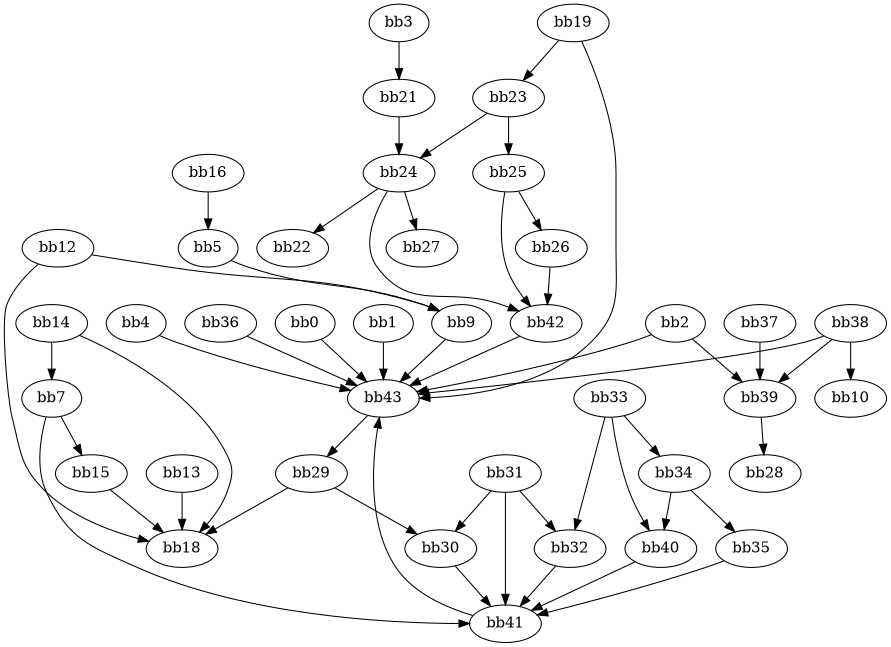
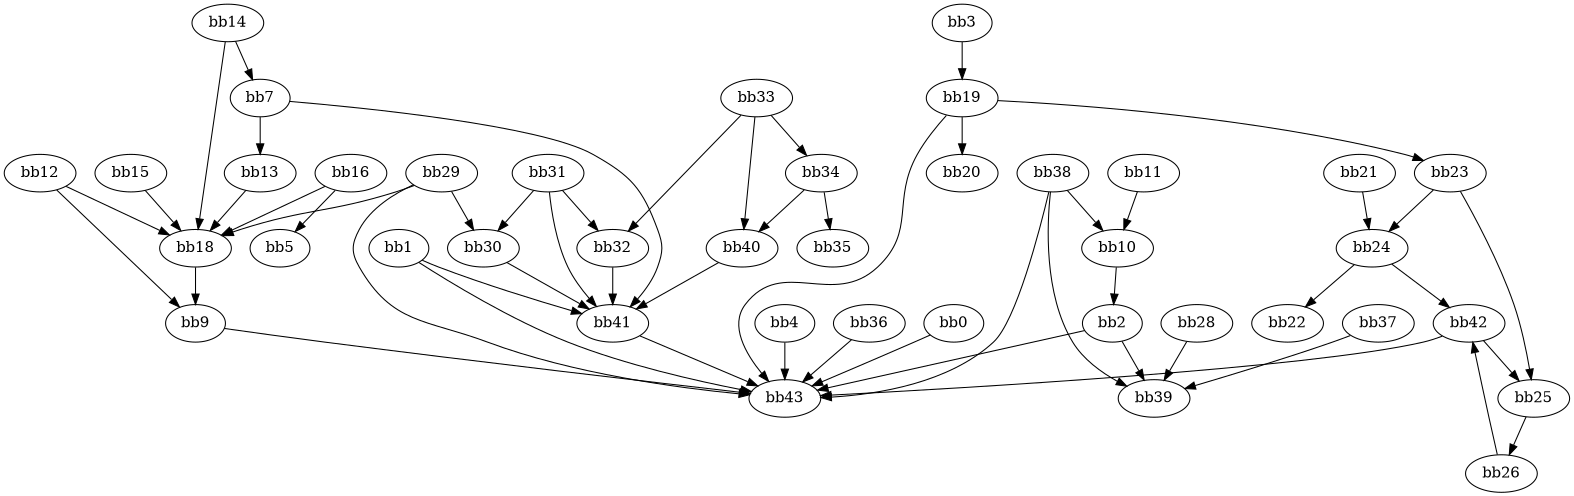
  digraph {
    n1 [label="bb0\l"]
    n2 [label="bb43\l"]
    n3 [label="bb1\l"]
    n4 [label="bb2\l"]
    n5 [label="bb39\l"]
    n6 [label="bb3\l"]
    n7 [label="bb19\l"]
    n8 [label="bb4\l"]
+   n9 [label="bb20\l"]
    n10 [label="bb23\l"]
    n11 [label="bb16\l"]
    n12 [label="bb5\l"]
    n13 [label="bb18\l"]
    n14 [label="bb15\l"]
    n15 [label="bb14\l"]
    n16 [label="bb7\l"]
    n17 [label="bb13\l"]
    n18 [label="bb41\l"]
    n19 [label="bb12\l"]
    n20 [label="bb9\l"]
+   n21 [label="bb11\l"]
    n22 [label="bb10\l"]
    n23 [label="bb38\l"]
    n24 [label="bb29\l"]
    n25 [label="bb30\l"]
    n26 [label="bb21\l"]
    n27 [label="bb24\l"]
    n28 [label="bb22\l"]
    n29 [label="bb25\l"]
-   n30 [label="bb27\l"]
    n31 [label="bb42\l"]
    n32 [label="bb26\l"]
    n33 [label="bb28\l"]
    n34 [label="bb31\l"]
    n35 [label="bb32\l"]
    n36 [label="bb33\l"]
    n37 [label="bb34\l"]
    n38 [label="bb40\l"]
    n39 [label="bb35\l"]
    n40 [label="bb36\l"]
    n41 [label="bb37\l"]
    n1 -> n2
    n3 -> n2
    n4 -> n2
    n4 -> n5
-   n6 -> n26
+   n6 -> n7
    n7 -> n2
+   n7 -> n9
    n7 -> n10
    n8 -> n2
    n10 -> n27
    n10 -> n29
    n11 -> n12
-   n12 -> n20
+   n11 -> n13
+   n13 -> n20
    n14 -> n13
    n15 -> n13
    n15 -> n16
-   n16 -> n14
+   n16 -> n17
    n16 -> n18
    n17 -> n13
    n18 -> n2
    n19 -> n13
    n19 -> n20
    n20 -> n2
+   n21 -> n22
+   n22 -> n4
    n23 -> n2
    n23 -> n5
    n23 -> n22
-   n2 -> n24
+   n24 -> n2
    n24 -> n13
    n24 -> n25
    n25 -> n18
    n26 -> n27
    n27 -> n28
-   n27 -> n30
    n27 -> n31
-   n29 -> n31
+   n31 -> n29
    n29 -> n32
    n31 -> n2
    n32 -> n31
-   n5 -> n33
+   n33 -> n5
    n34 -> n18
    n34 -> n25
    n34 -> n35
    n35 -> n18
    n36 -> n35
    n36 -> n37
    n36 -> n38
    n37 -> n38
    n37 -> n39
    n38 -> n18
-   n39 -> n18
+   n3 -> n18
    n40 -> n2
    n41 -> n5
  }
